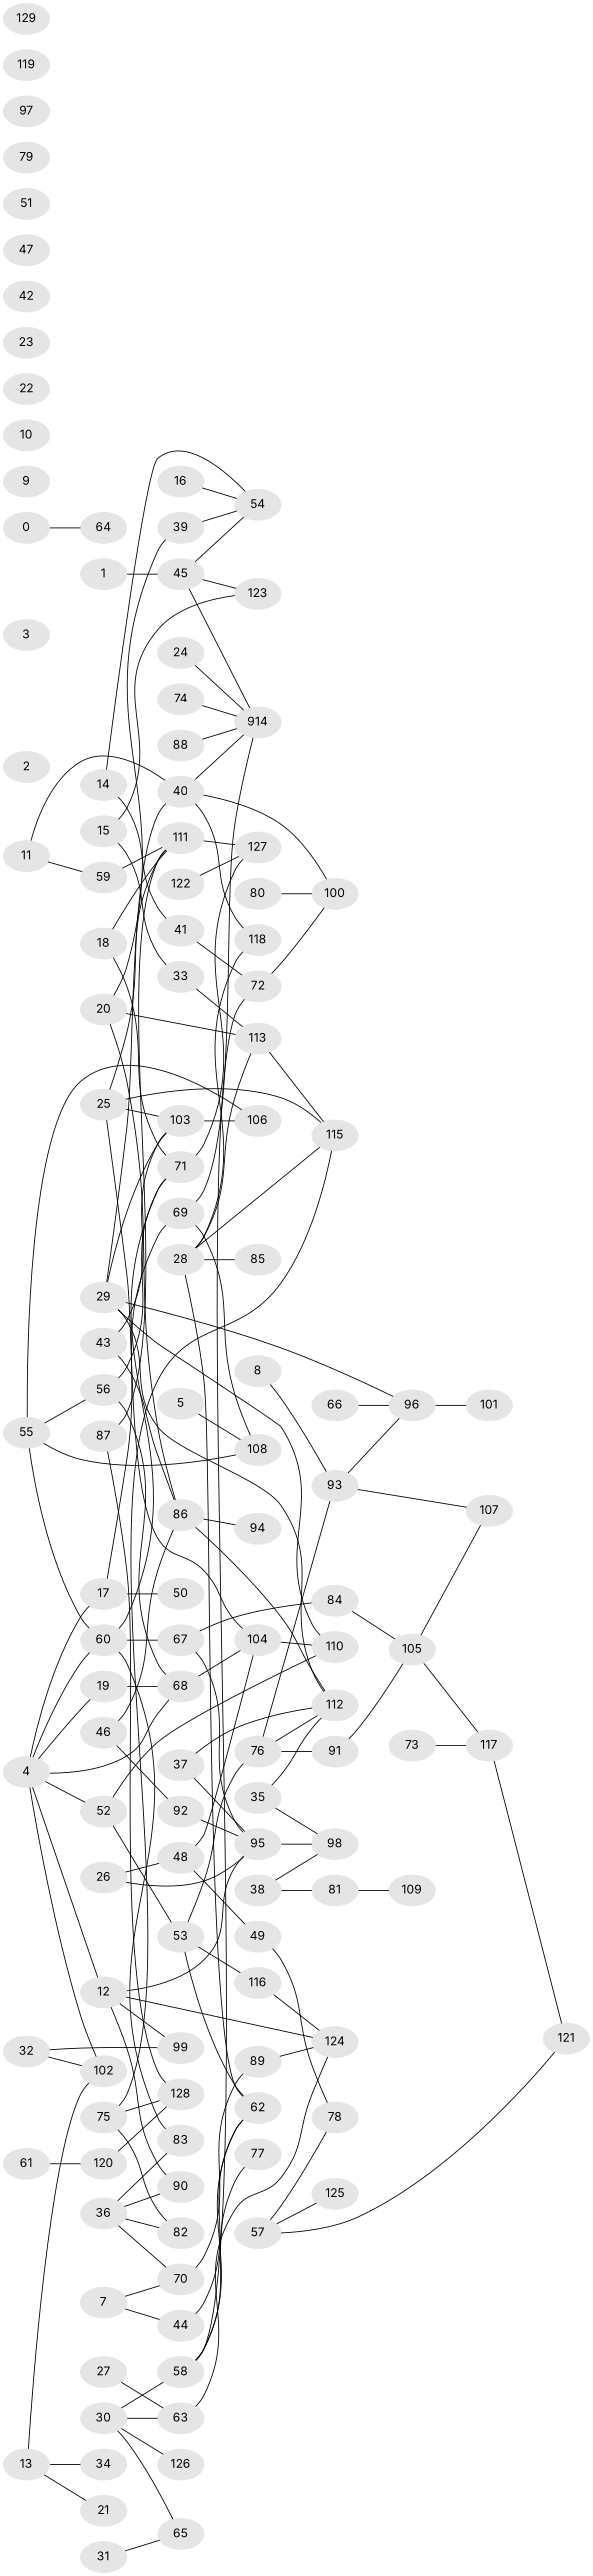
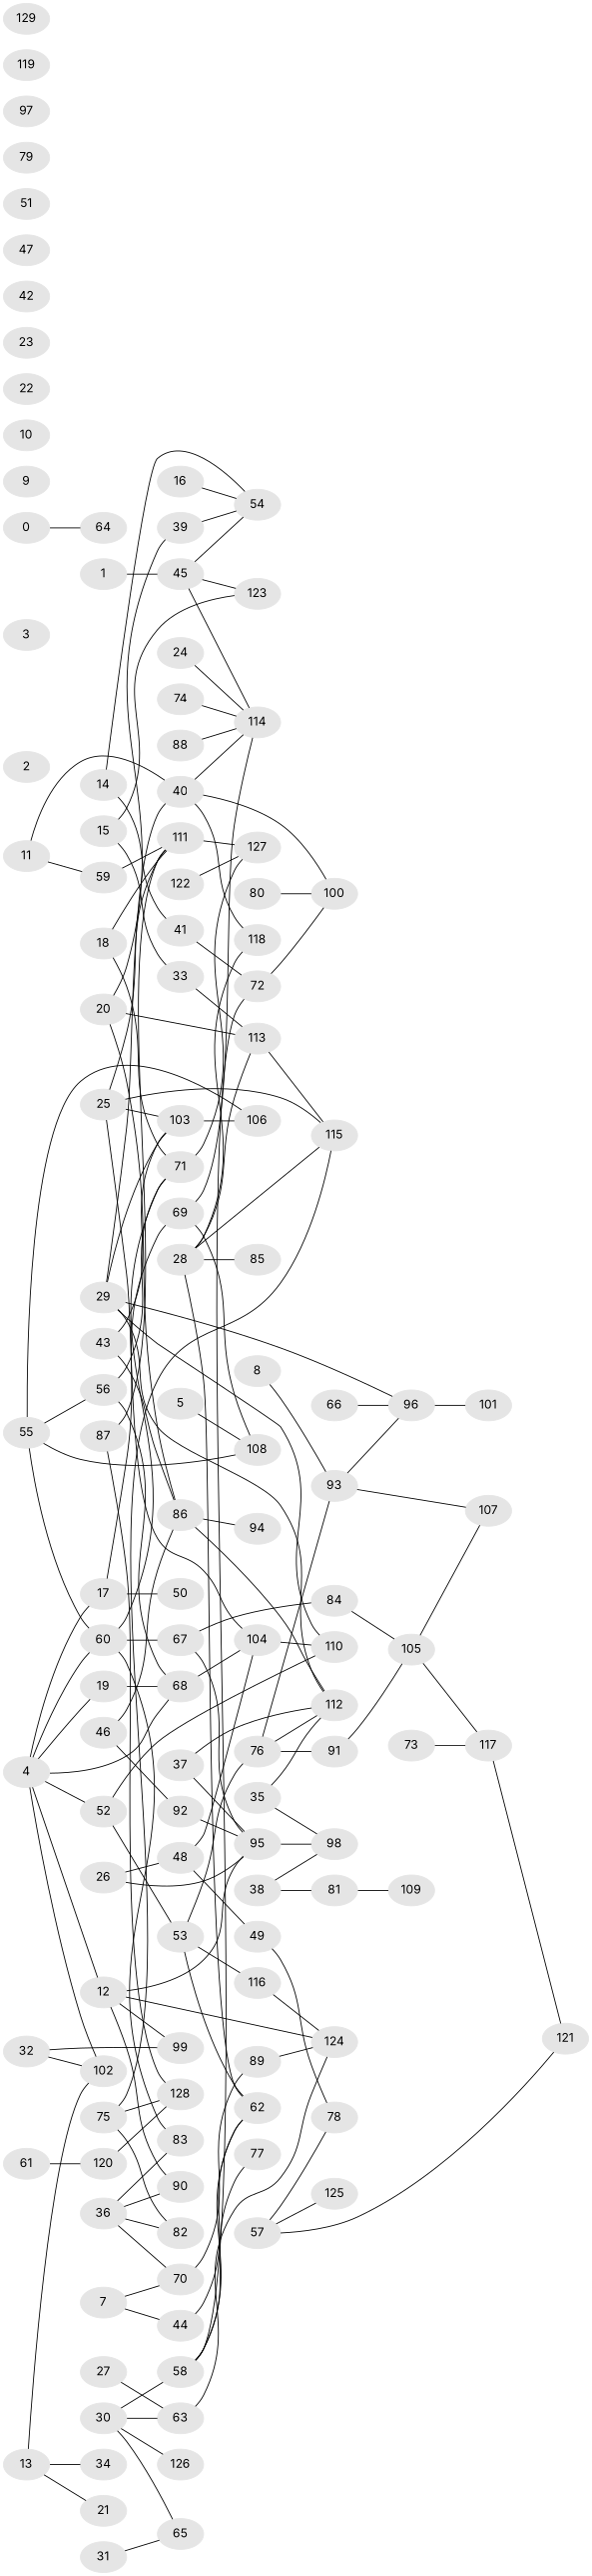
  graph {
    fontname=Inter
    rankdir=LR
    node [color=gray90 fontname=Inter style=filled]
    edge [fontname=Inter]
    1
    45
    54
    123
-   114 [label=914]
+   114
    2
    3
    4
    12
    17
    19
    52
    60
    68
    102
    90
    95
    99
    124
    50
    69
    110
    53
    71
    83
    67
    104
    5
    108
    n30 [label=0]
    64
    7
    44
    70
    62
    89
    8
    93
    96
    107
    9
    10
    11
    40
    59
    118
    100
    111
    98
    13
    21
    34
    14
    41
    72
    15
    33
    113
    16
    18
    127
    20
    39
    86
    112
    94
    115
    22
    23
    24
    25
    103
    106
    26
    48
    49
    27
    63
    28
    85
    29
    101
    30
    58
    65
    126
    77
    31
    32
    35
    36
    82
    37
    91
    105
    38
    81
    109
    42
    43
    46
    92
    47
    78
    51
    76
    116
    55
    56
    57
    121
    125
    84
    61
    120
    128
    66
    73
    117
    74
    75
    79
    80
    87
    88
    97
    119
    122
    129
    1 -- 45
    45 -- 54
    45 -- 123
    45 -- 114
    4 -- 12
    4 -- 17
    4 -- 19
    4 -- 52
    4 -- 60
    4 -- 68
    4 -- 102
    12 -- 90
    12 -- 95
    12 -- 99
    12 -- 124
    17 -- 50
    17 -- 69
    19 -- 68
    52 -- 110
    52 -- 53
    60 -- 71
    60 -- 83
    60 -- 67
    68 -- 104
    95 -- 98
    69 -- 114
    69 -- 108
    53 -- 62
    53 -- 76
    53 -- 116
    71 -- 127
    67 -- 95
    67 -- 84
    104 -- 110
    5 -- 108
    n30 -- 64
    7 -- 44
    7 -- 70
    44 -- 62
    70 -- 89
    89 -- 124
    8 -- 93
    93 -- 96
    93 -- 107
    96 -- 101
    11 -- 40
    11 -- 59
    40 -- 114
    40 -- 118
    40 -- 100
    59 -- 111
    111 -- 127
    13 -- 102
    13 -- 21
    13 -- 34
    14 -- 54
    14 -- 41
    41 -- 72
    72 -- 100
    15 -- 123
    15 -- 33
    33 -- 113
    113 -- 115
    16 -- 54
    18 -- 71
    18 -- 111
    20 -- 113
    20 -- 39
    20 -- 86
    39 -- 54
    86 -- 112
    86 -- 94
    24 -- 114
    25 -- 104
    25 -- 111
    25 -- 115
    25 -- 103
    103 -- 106
    26 -- 95
    26 -- 48
    48 -- 104
    48 -- 49
    49 -- 78
    27 -- 63
    63 -- 124
    28 -- 62
    28 -- 118
    28 -- 113
    28 -- 115
    28 -- 85
    29 -- 110
    29 -- 96
    29 -- 40
    29 -- 112
    29 -- 103
    30 -- 63
    30 -- 58
    30 -- 65
    30 -- 126
    58 -- 62
    58 -- 72
    58 -- 77
    31 -- 65
    32 -- 102
    32 -- 99
    35 -- 98
    35 -- 112
    36 -- 90
    36 -- 83
    36 -- 70
    36 -- 82
    37 -- 95
    37 -- 112
    91 -- 105
    105 -- 107
    105 -- 117
    38 -- 98
    38 -- 81
    81 -- 109
    43 -- 86
    43 -- 103
    46 -- 86
    46 -- 92
    92 -- 95
    76 -- 93
    76 -- 112
    76 -- 91
    116 -- 124
    55 -- 60
    55 -- 108
    55 -- 106
    55 -- 56
    56 -- 68
    56 -- 71
    57 -- 78
    57 -- 121
    57 -- 125
    84 -- 105
    61 -- 120
    120 -- 128
    66 -- 96
    73 -- 117
    117 -- 121
    74 -- 114
    75 -- 115
    75 -- 82
    75 -- 128
    80 -- 100
    87 -- 111
    87 -- 128
    88 -- 114
    122 -- 127
  }
